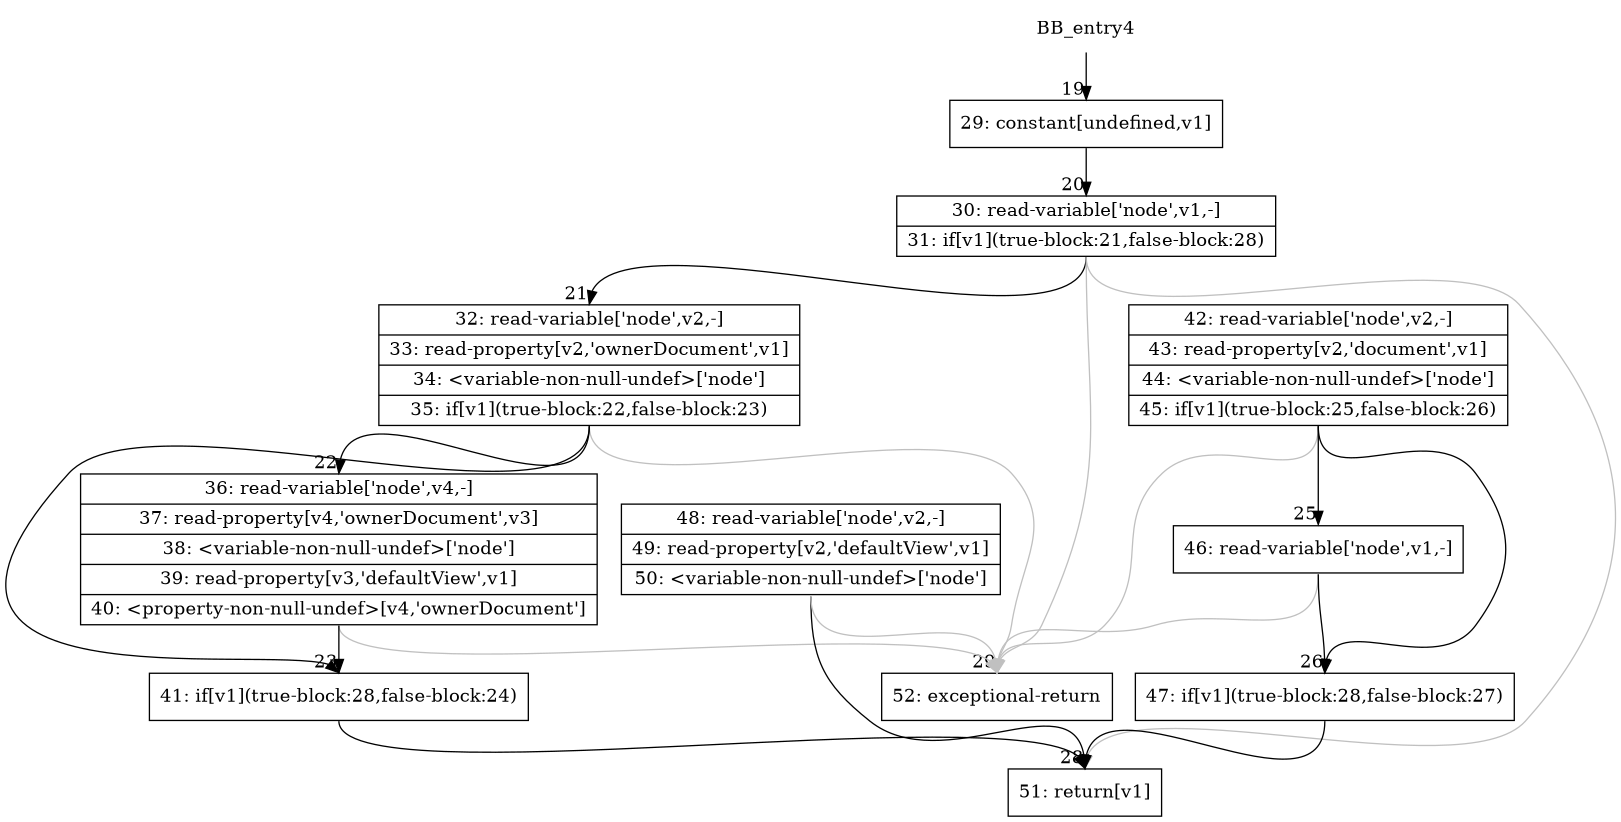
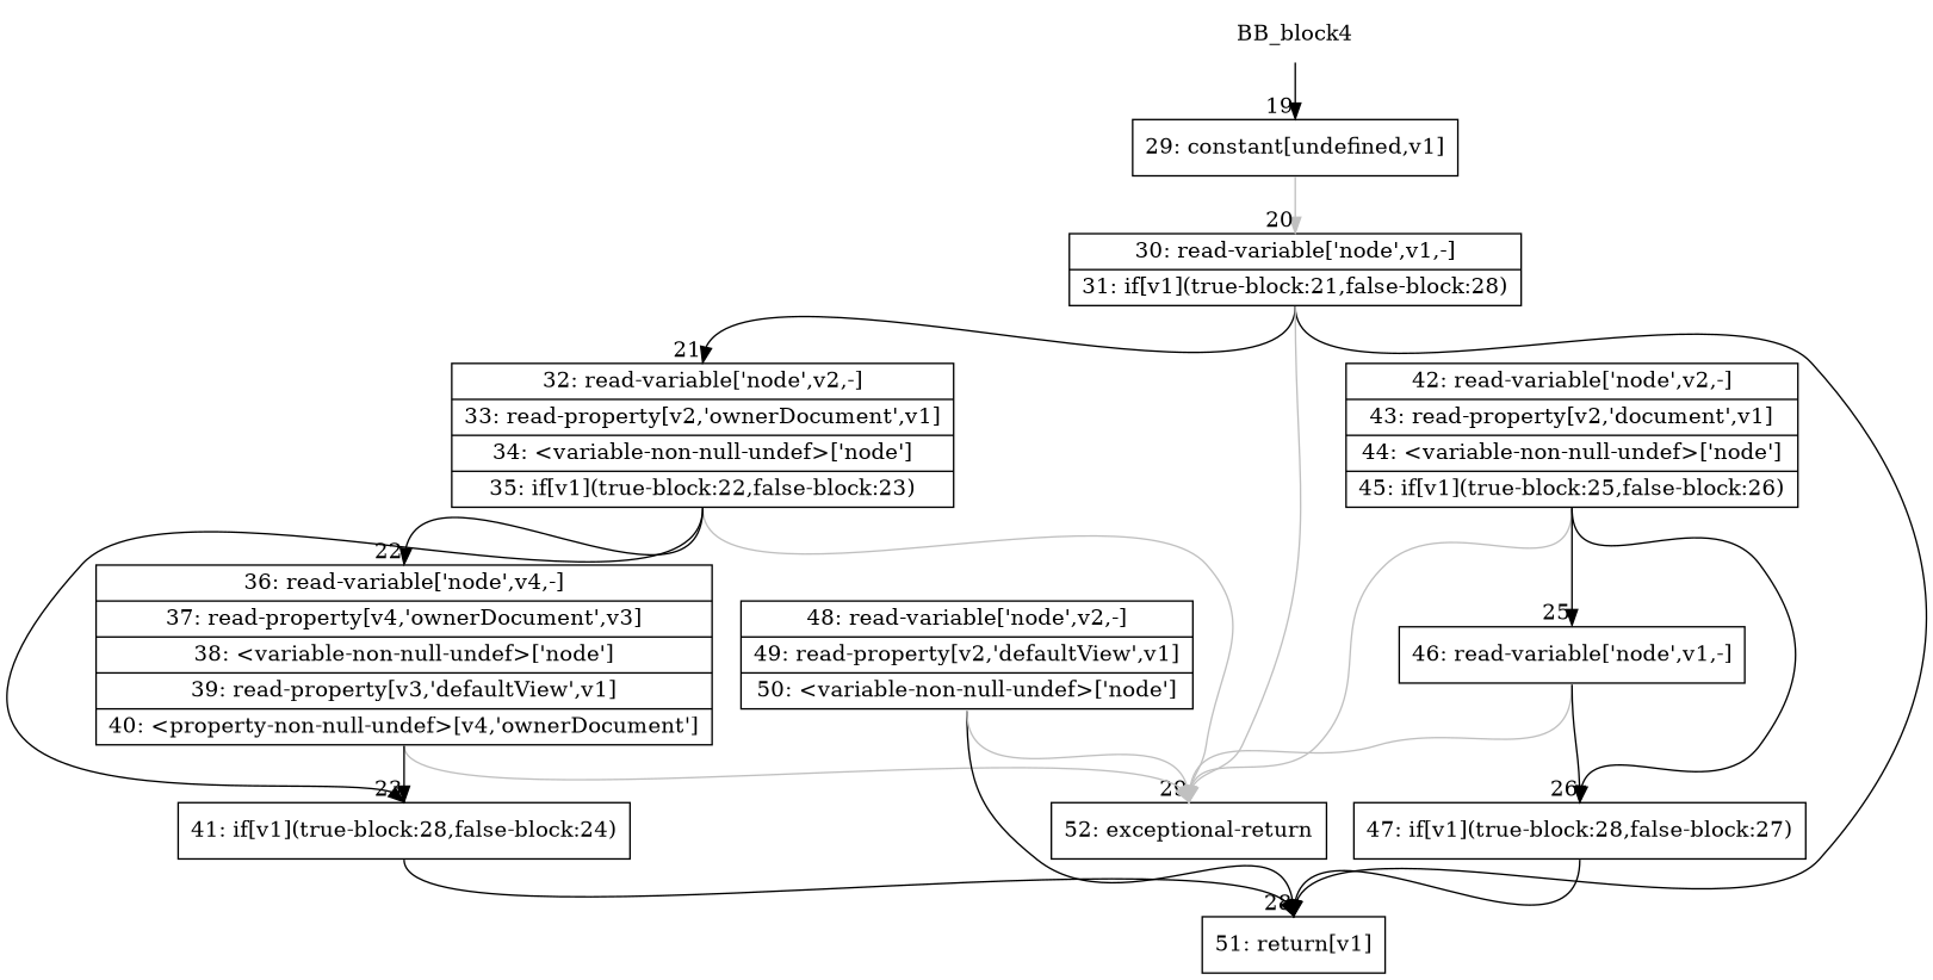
  digraph {
    rankdir=TD
    node [shape=record]
    edge [headport=n tailport=s]
-   BB_entry4 [shape=none]
+   BB_entry4 [shape=none label=BB_block4]
    n2 [label="{29: constant[undefined,v1]}"]
    n3 [label="{30: read-variable['node',v1,-]|31: if[v1](true-block:21,false-block:28)}"]
    n4 [label="{51: return[v1]}"]
    n5 [label="{32: read-variable['node',v2,-]|33: read-property[v2,'ownerDocument',v1]|34: \<variable-non-null-undef\>['node']|35: if[v1](true-block:22,false-block:23)}"]
    n6 [label="{52: exceptional-return}"]
    n7 [label="{41: if[v1](true-block:28,false-block:24)}"]
    n8 [label="{36: read-variable['node',v4,-]|37: read-property[v4,'ownerDocument',v3]|38: \<variable-non-null-undef\>['node']|39: read-property[v3,'defaultView',v1]|40: \<property-non-null-undef\>[v4,'ownerDocument']}"]
    n9 [label="{42: read-variable['node',v2,-]|43: read-property[v2,'document',v1]|44: \<variable-non-null-undef\>['node']|45: if[v1](true-block:25,false-block:26)}"]
    n10 [label="{47: if[v1](true-block:28,false-block:27)}"]
    n11 [label="{46: read-variable['node',v1,-]}"]
    n12 [label="{48: read-variable['node',v2,-]|49: read-property[v2,'defaultView',v1]|50: \<variable-non-null-undef\>['node']}"]
    BB_entry4 -> n2 [headlabel="    19"]
-   n2 -> n3 [headlabel="      20"]
-   n3 -> n4 [headlabel="      28" color=gray]
+   n2 -> n3 [headlabel="      20" color=gray]
+   n3 -> n4 [headlabel="      28"]
    n3 -> n5 [headlabel="      21"]
    n3 -> n6 [color=gray headlabel="      29"]
    n5 -> n6 [color=gray]
    n5 -> n7 [headlabel="      23"]
    n5 -> n8 [headlabel="      22"]
    n7 -> n4
    n8 -> n6 [color=gray]
    n8 -> n7
    n9 -> n6 [color=gray]
    n9 -> n10 [headlabel="      26"]
    n9 -> n11 [headlabel="      25"]
    n10 -> n4
    n11 -> n6 [color=gray]
    n11 -> n10
    n12 -> n4
    n12 -> n6 [color=gray]
  }
